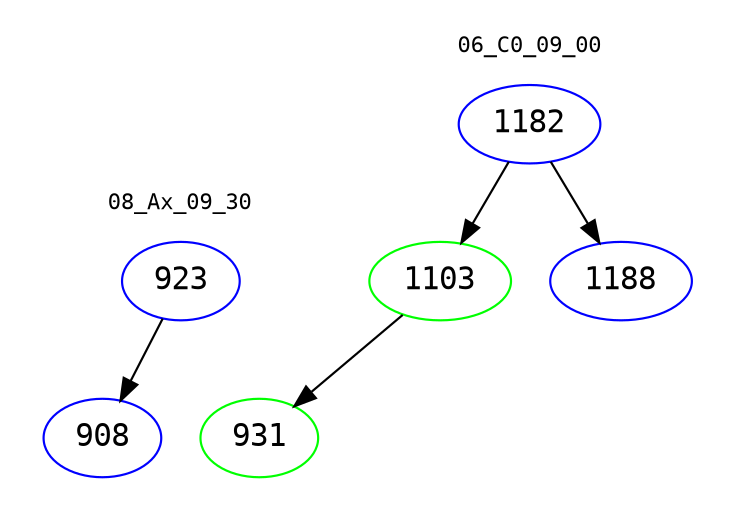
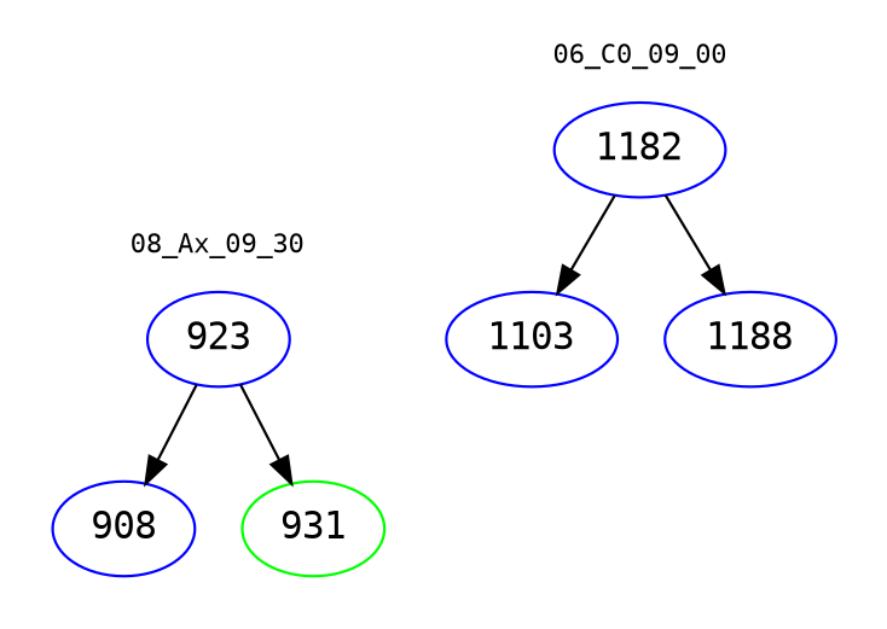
  digraph {
    fontname="DejaVu Sans Mono"
    node [color=blue fontname="DejaVu Sans Mono"]
    edge [color=black fontname="DejaVu Sans Mono"]
    n1 [label=923]
    n2 [label=908]
    n3 [color=green label=931]
    n4 [label=1182]
-   n5 [color=green label=1103]
+   n5 [label=1103]
    n6 [label=1188]
    subgraph cluster_1 {
      color=white
      fontsize=10
      label="08_Ax_09_30"
      n1
      n2
      n3
    }
    subgraph cluster_2 {
      color=white
      fontsize=10
      label="06_C0_09_00"
      n4
      n5
      n6
    }
    n1 -> n2
-   n5 -> n3
+   n1 -> n3
    n4 -> n5
    n4 -> n6
  }
